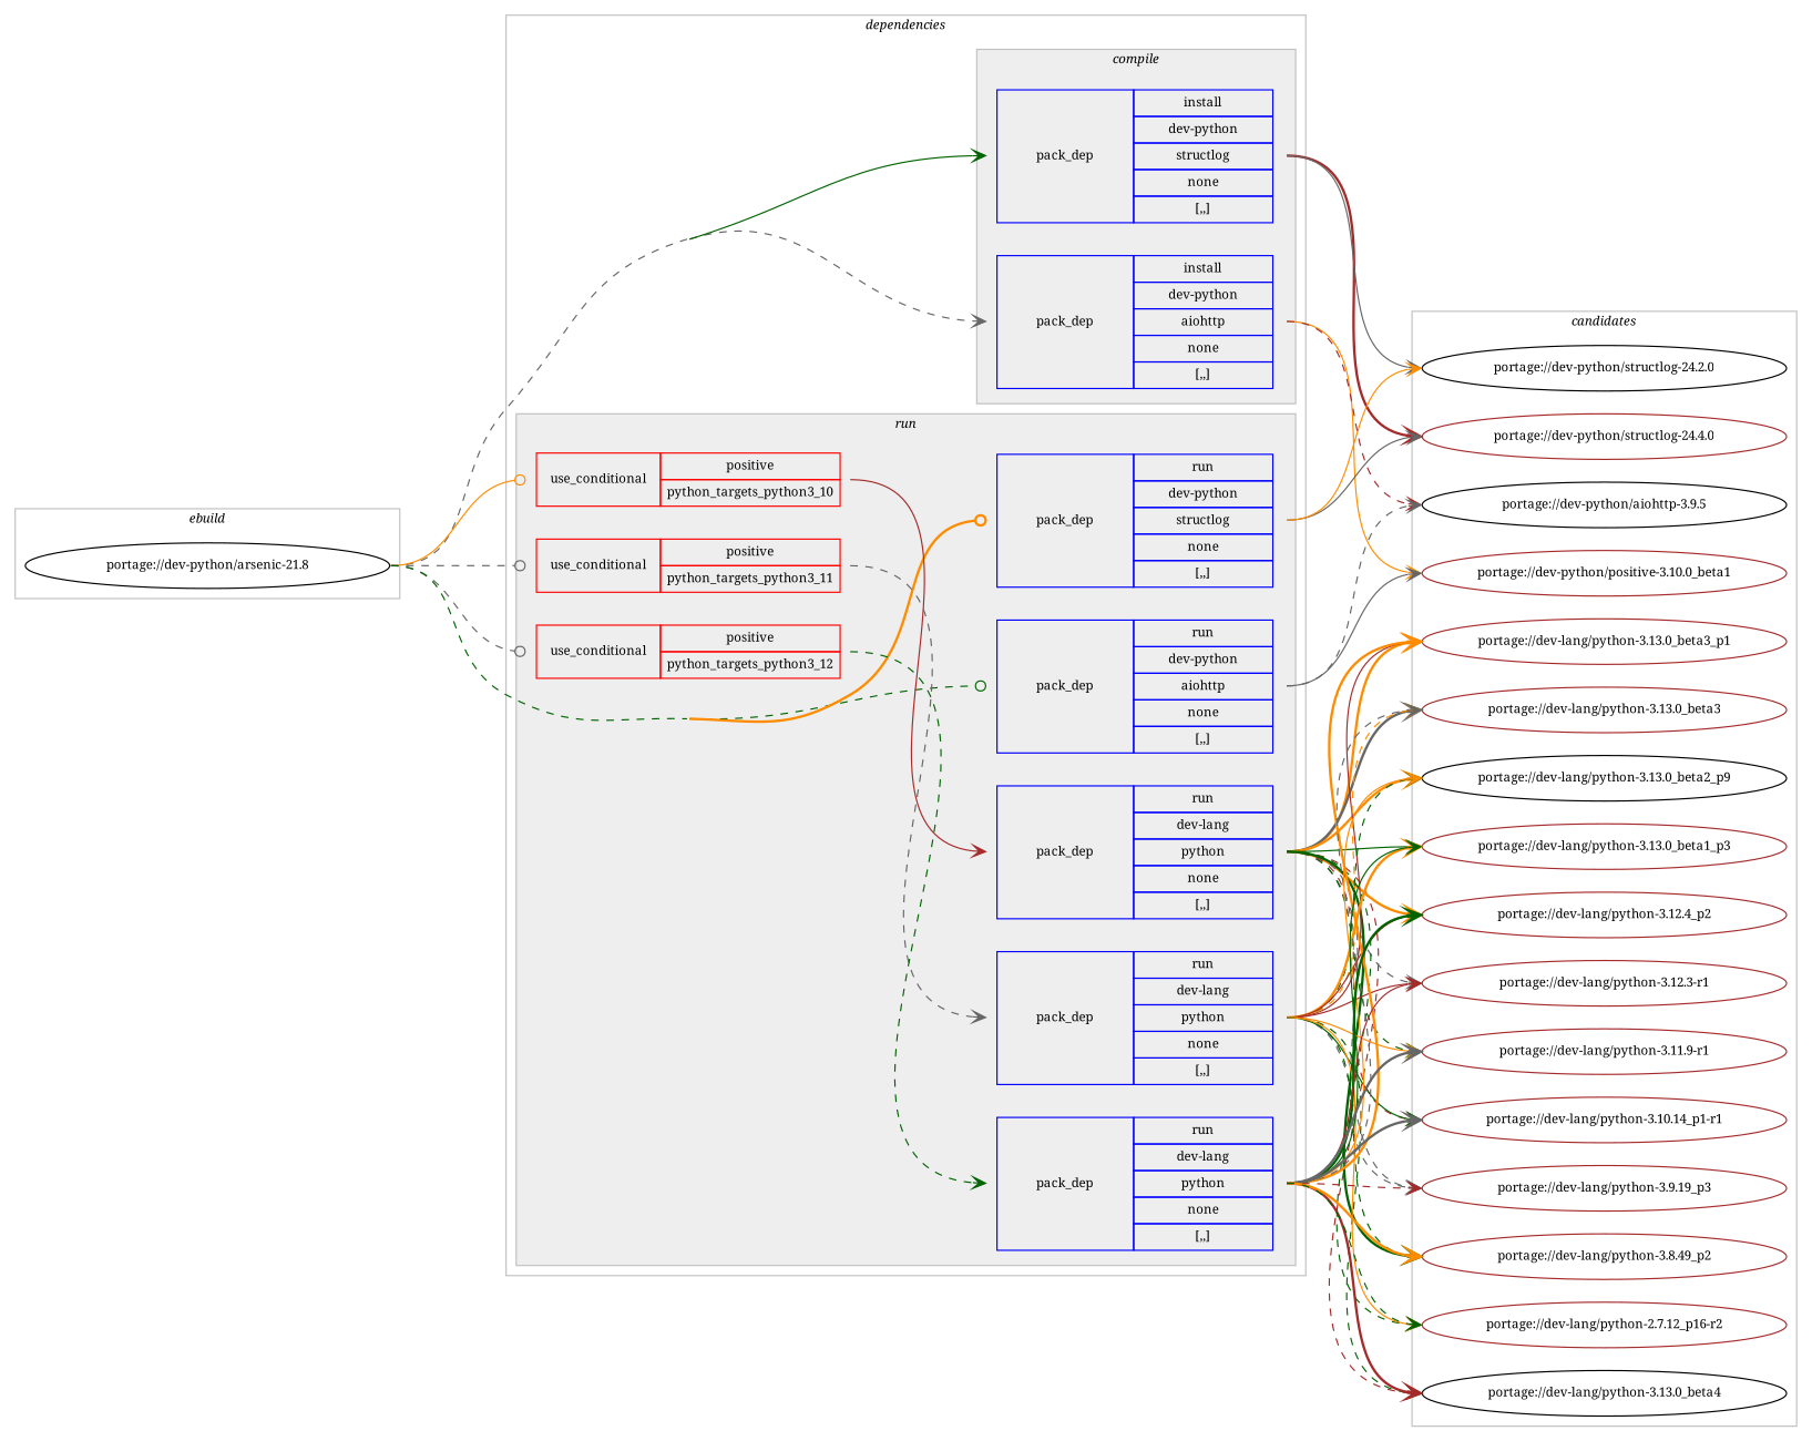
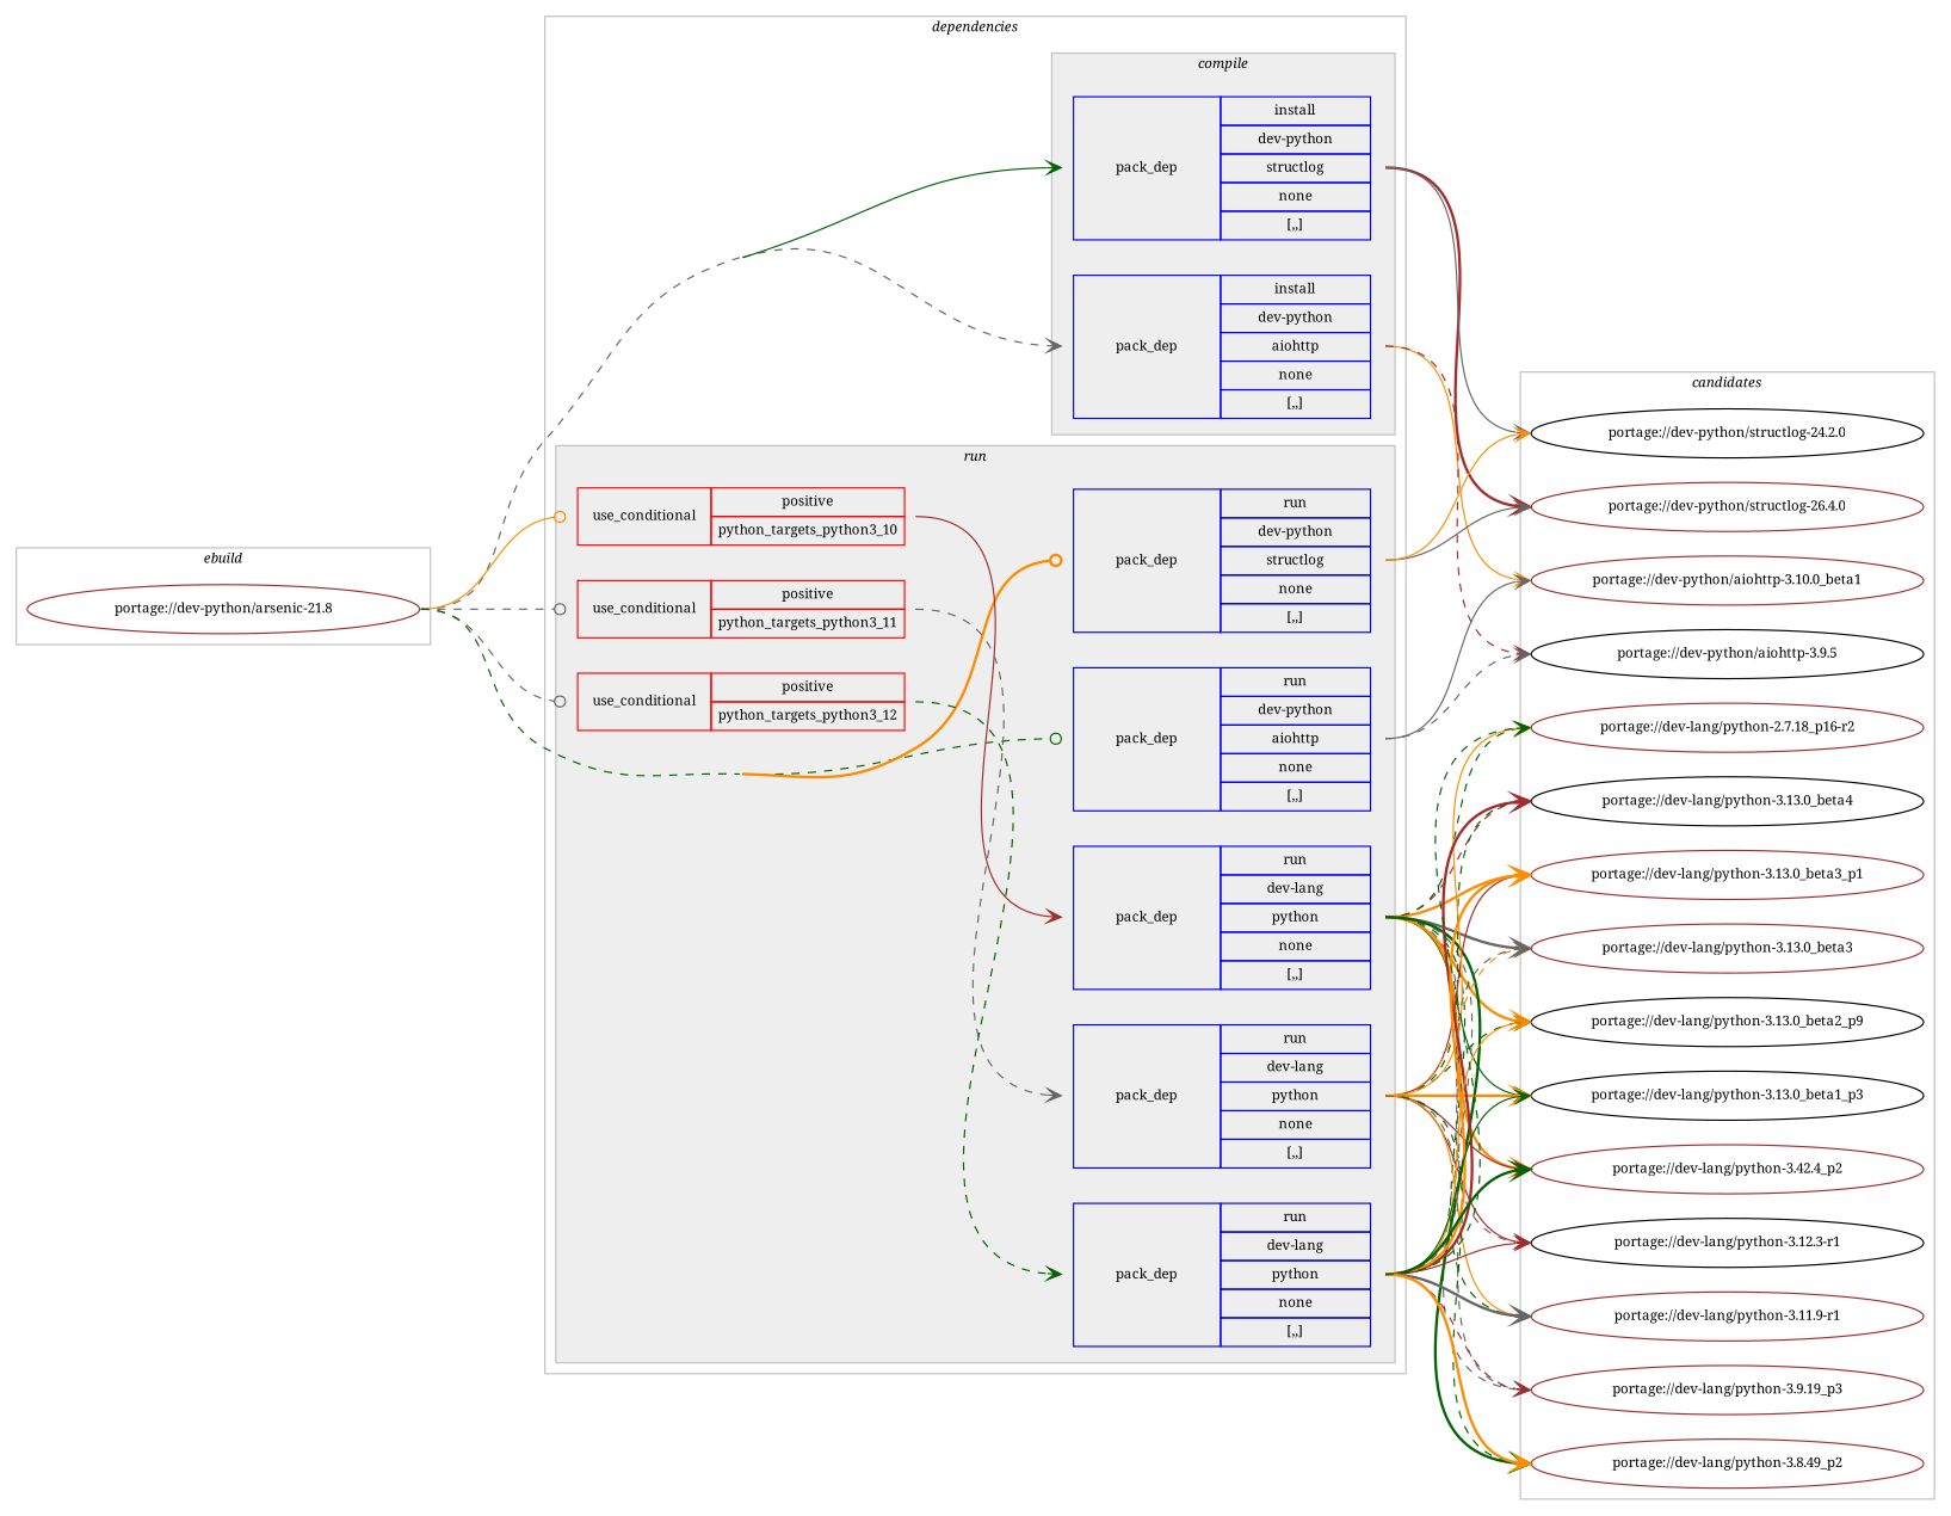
  digraph {
    compound=true
    concentrate=true
    fontname="Noto Serif"
    fontsize=10
    newrank=true
    rankdir=LR
    ranksep=1.5
    node [color=brown fontname="Noto Serif" fontsize=10]
    edge [arrowhead=vee color=gray40 fontname="Noto Serif" headport=w style=dashed tailport=e weight=100]
-   n1 [color=black label="portage://dev-python/arsenic-21.8" width=4]
+   n1 [label="portage://dev-python/arsenic-21.8" width=4]
    n2 [color=blue label=<<TABLE BORDER="0" CELLBORDER="1" CELLSPACING="0" CELLPADDING="4" WIDTH="220"><TR><TD ROWSPAN="6" CELLPADDING="30">pack_dep</TD></TR><TR><TD WIDTH="110">install</TD></TR><TR><TD>dev-python</TD></TR><TR><TD>aiohttp</TD></TR><TR><TD>none</TD></TR><TR><TD>[,,]</TD></TR></TABLE>> shape=none]
    n3 [color=blue label=<<TABLE BORDER="0" CELLBORDER="1" CELLSPACING="0" CELLPADDING="4" WIDTH="220"><TR><TD ROWSPAN="6" CELLPADDING="30">pack_dep</TD></TR><TR><TD WIDTH="110">install</TD></TR><TR><TD>dev-python</TD></TR><TR><TD>structlog</TD></TR><TR><TD>none</TD></TR><TR><TD>[,,]</TD></TR></TABLE>> shape=none]
    n4 [color=blue label=<<TABLE BORDER="0" CELLBORDER="1" CELLSPACING="0" CELLPADDING="4" WIDTH="220"><TR><TD ROWSPAN="6" CELLPADDING="30">pack_dep</TD></TR><TR><TD WIDTH="110">run</TD></TR><TR><TD>dev-lang</TD></TR><TR><TD>python</TD></TR><TR><TD>none</TD></TR><TR><TD>[,,]</TD></TR></TABLE>> shape=none]
    n5 [color=red label=<<TABLE BORDER="0" CELLBORDER="1" CELLSPACING="0" CELLPADDING="4"><TR><TD ROWSPAN="3" CELLPADDING="10">use_conditional</TD></TR><TR><TD>positive</TD></TR><TR><TD>python_targets_python3_10</TD></TR></TABLE>> shape=none]
    n6 [color=blue label=<<TABLE BORDER="0" CELLBORDER="1" CELLSPACING="0" CELLPADDING="4" WIDTH="220"><TR><TD ROWSPAN="6" CELLPADDING="30">pack_dep</TD></TR><TR><TD WIDTH="110">run</TD></TR><TR><TD>dev-lang</TD></TR><TR><TD>python</TD></TR><TR><TD>none</TD></TR><TR><TD>[,,]</TD></TR></TABLE>> shape=none]
    n7 [color=red label=<<TABLE BORDER="0" CELLBORDER="1" CELLSPACING="0" CELLPADDING="4"><TR><TD ROWSPAN="3" CELLPADDING="10">use_conditional</TD></TR><TR><TD>positive</TD></TR><TR><TD>python_targets_python3_11</TD></TR></TABLE>> shape=none]
    n8 [color=blue label=<<TABLE BORDER="0" CELLBORDER="1" CELLSPACING="0" CELLPADDING="4" WIDTH="220"><TR><TD ROWSPAN="6" CELLPADDING="30">pack_dep</TD></TR><TR><TD WIDTH="110">run</TD></TR><TR><TD>dev-lang</TD></TR><TR><TD>python</TD></TR><TR><TD>none</TD></TR><TR><TD>[,,]</TD></TR></TABLE>> shape=none]
    n9 [color=red label=<<TABLE BORDER="0" CELLBORDER="1" CELLSPACING="0" CELLPADDING="4"><TR><TD ROWSPAN="3" CELLPADDING="10">use_conditional</TD></TR><TR><TD>positive</TD></TR><TR><TD>python_targets_python3_12</TD></TR></TABLE>> shape=none]
    n10 [color=blue label=<<TABLE BORDER="0" CELLBORDER="1" CELLSPACING="0" CELLPADDING="4" WIDTH="220"><TR><TD ROWSPAN="6" CELLPADDING="30">pack_dep</TD></TR><TR><TD WIDTH="110">run</TD></TR><TR><TD>dev-python</TD></TR><TR><TD>aiohttp</TD></TR><TR><TD>none</TD></TR><TR><TD>[,,]</TD></TR></TABLE>> shape=none]
    n11 [color=blue label=<<TABLE BORDER="0" CELLBORDER="1" CELLSPACING="0" CELLPADDING="4" WIDTH="220"><TR><TD ROWSPAN="6" CELLPADDING="30">pack_dep</TD></TR><TR><TD WIDTH="110">run</TD></TR><TR><TD>dev-python</TD></TR><TR><TD>structlog</TD></TR><TR><TD>none</TD></TR><TR><TD>[,,]</TD></TR></TABLE>> shape=none]
-   n12 [label="portage://dev-python/positive-3.10.0_beta1" width=4]
+   n12 [label="portage://dev-python/aiohttp-3.10.0_beta1" width=4]
    n13 [color=black label="portage://dev-python/aiohttp-3.9.5" width=4]
-   n14 [label="portage://dev-python/structlog-24.4.0" width=4]
+   n14 [label="portage://dev-python/structlog-26.4.0" width=4]
    n15 [color=black label="portage://dev-python/structlog-24.2.0" width=4]
    n16 [color=black label="portage://dev-lang/python-3.13.0_beta4" width=4]
    n17 [label="portage://dev-lang/python-3.13.0_beta3_p1" width=4]
    n18 [label="portage://dev-lang/python-3.13.0_beta3" width=4]
    n19 [color=black label="portage://dev-lang/python-3.13.0_beta2_p9" width=4]
-   n20 [label="portage://dev-lang/python-3.13.0_beta1_p3" width=4]
-   n21 [label="portage://dev-lang/python-3.12.4_p2" width=4]
-   n22 [label="portage://dev-lang/python-3.12.3-r1" width=4]
+   n20 [color=black label="portage://dev-lang/python-3.13.0_beta1_p3" width=4]
+   n21 [label="portage://dev-lang/python-3.42.4_p2" width=4]
+   n22 [color=black label="portage://dev-lang/python-3.12.3-r1" width=4]
    n23 [label="portage://dev-lang/python-3.11.9-r1" width=4]
-   n24 [label="portage://dev-lang/python-3.10.14_p1-r1" width=4]
    n25 [label="portage://dev-lang/python-3.9.19_p3" width=4]
    n26 [label="portage://dev-lang/python-3.8.49_p2" width=4]
-   n27 [label="portage://dev-lang/python-2.7.12_p16-r2" width=4]
+   n27 [label="portage://dev-lang/python-2.7.18_p16-r2" width=4]
    subgraph cluster_1 {
      color=gray
      label=<<i>ebuild</i>>
      n1
    }
    subgraph cluster_2 {
      color=gray
      label=<<i>dependencies</i>>
      subgraph cluster_3 {
        color=gray
        fillcolor="#eeeeee"
        label=<<i>compile</i>>
        style=filled
        subgraph sub_4 {
          color=gray
          fillcolor="#eeeeee"
          label=<<i>compile</i>>
          style=filled
          n2
        }
        subgraph sub_5 {
          color=gray
          fillcolor="#eeeeee"
          label=<<i>compile</i>>
          style=filled
          n3
        }
      }
      subgraph cluster_6 {
        color=gray
        fillcolor="#eeeeee"
        label=<<i>compile and run</i>>
        style=filled
      }
      subgraph cluster_7 {
        color=gray
        fillcolor="#eeeeee"
        label=<<i>run</i>>
        style=filled
        subgraph sub_8 {
          color=gray
          fillcolor="#eeeeee"
          label=<<i>run</i>>
          style=filled
          n5
          subgraph sub_9 {
            color=gray
            fillcolor="#eeeeee"
            label=<<i>run</i>>
            style=filled
            n4
          }
        }
        subgraph sub_10 {
          color=gray
          fillcolor="#eeeeee"
          label=<<i>run</i>>
          style=filled
          n7
          subgraph sub_11 {
            color=gray
            fillcolor="#eeeeee"
            label=<<i>run</i>>
            style=filled
            n6
          }
        }
        subgraph sub_12 {
          color=gray
          fillcolor="#eeeeee"
          label=<<i>run</i>>
          style=filled
          n9
          subgraph sub_13 {
            color=gray
            fillcolor="#eeeeee"
            label=<<i>run</i>>
            style=filled
            n8
          }
        }
        subgraph sub_14 {
          color=gray
          fillcolor="#eeeeee"
          label=<<i>run</i>>
          style=filled
          n10
        }
        subgraph sub_15 {
          color=gray
          fillcolor="#eeeeee"
          label=<<i>run</i>>
          style=filled
          n11
        }
      }
    }
    subgraph cluster_16 {
      color=gray
      label=<<i>candidates</i>>
      rank=same
      subgraph sub_17 {
        color=black
        label=<<i>candidates</i>>
        nodesep=1
        rank=same
        n12
        n13
      }
      subgraph sub_18 {
        color=black
        label=<<i>candidates</i>>
        nodesep=1
        rank=same
        n14
        n15
      }
      subgraph sub_19 {
        color=black
        label=<<i>candidates</i>>
        nodesep=1
        rank=same
        n16
        n17
        n18
        n19
        n20
        n21
        n22
        n23
-       n24
        n25
        n26
        n27
      }
      subgraph sub_20 {
        color=black
        label=<<i>candidates</i>>
        nodesep=1
        rank=same
        n16
        n17
        n18
        n19
        n20
        n21
        n22
        n23
-       n24
        n25
        n26
        n27
      }
      subgraph sub_21 {
        color=black
        label=<<i>candidates</i>>
        nodesep=1
        rank=same
        n16
        n17
        n18
        n19
        n20
        n21
        n22
        n23
-       n24
        n25
        n26
        n27
      }
      subgraph sub_22 {
        color=black
        label=<<i>candidates</i>>
        nodesep=1
        rank=same
        n12
        n13
      }
      subgraph sub_23 {
        color=black
        label=<<i>candidates</i>>
        nodesep=1
        rank=same
        n14
        n15
      }
    }
    n1 -> n2 [weight=20]
    n1 -> n3 [color=darkgreen style=solid weight=20]
    n1 -> n5 [arrowhead=odot color=darkorange style=solid weight=20]
    n1 -> n7 [arrowhead=odot weight=20]
    n1 -> n9 [arrowhead=odot weight=20]
    n1 -> n10 [arrowhead=odot color=darkgreen weight=20]
    n1 -> n11 [arrowhead=odot color=darkorange style=bold weight=20]
    n2 -> n12 [color=darkorange style=solid]
    n2 -> n13 [color=brown]
    n3 -> n14 [color=brown style=bold]
    n3 -> n15 [style=solid]
    n4 -> n16 [color=brown]
    n4 -> n17 [color=darkorange style=bold]
    n4 -> n18 [style=bold]
    n4 -> n19 [color=darkorange style=bold]
    n4 -> n20 [color=darkgreen style=solid]
    n4 -> n21 [color=darkorange style=bold]
    n4 -> n22
    n4 -> n23 [color=darkgreen]
-   n4 -> n24 [color=brown]
    n4 -> n25
    n4 -> n26 [color=darkgreen style=bold]
    n4 -> n27 [color=darkgreen]
    n5 -> n4 [color=brown style=solid weight=20]
    n6 -> n16 [color=darkgreen]
    n6 -> n17 [color=brown style=solid]
    n6 -> n18 [color=darkorange]
    n6 -> n19 [color=darkgreen]
    n6 -> n20 [color=darkorange style=bold]
    n6 -> n21 [color=brown style=solid]
    n6 -> n22 [color=brown style=solid]
    n6 -> n23 [color=darkorange style=solid]
-   n6 -> n24 [color=darkgreen style=solid]
    n6 -> n25
    n6 -> n26 [color=darkgreen]
    n6 -> n27 [color=darkorange style=solid]
    n7 -> n6 [weight=20]
    n8 -> n16 [color=brown style=bold]
    n8 -> n17 [color=darkorange style=bold]
    n8 -> n18
    n8 -> n19 [color=darkorange style=solid]
    n8 -> n20 [color=darkgreen style=solid]
    n8 -> n21 [color=darkgreen style=bold]
    n8 -> n22 [color=brown style=solid]
    n8 -> n23 [style=bold]
-   n8 -> n24 [style=bold]
    n8 -> n25 [color=brown]
    n8 -> n26 [color=darkorange style=bold]
    n8 -> n27 [color=darkgreen]
    n9 -> n8 [color=darkgreen weight=20]
    n10 -> n12 [style=solid]
    n10 -> n13
    n11 -> n14 [style=solid]
    n11 -> n15 [color=darkorange style=solid]
  }
